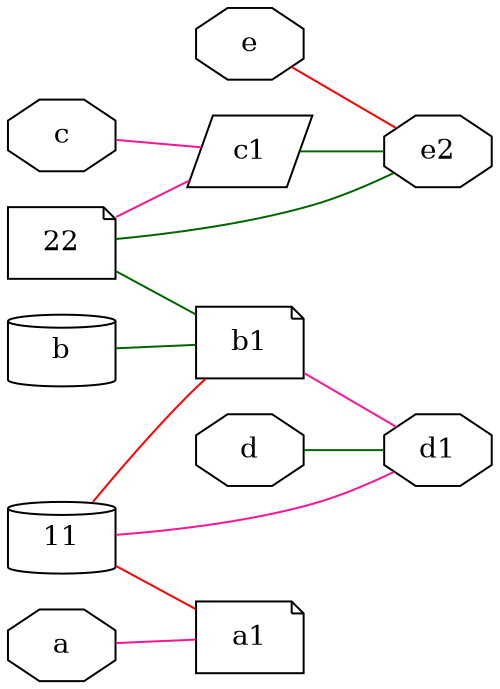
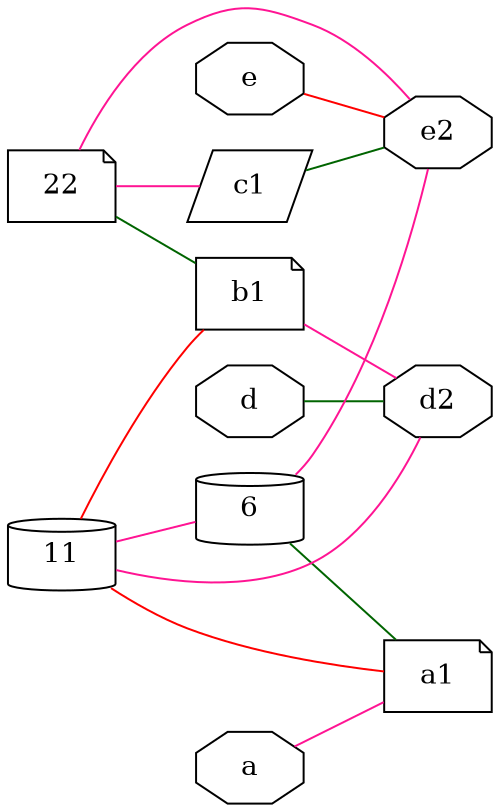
  graph {
    rankdir=LR
    node [labelfontsize=50 shape=octagon]
    edge [color=deeppink]
    c1 [shape=parallelogram]
-   c
    n3 [label=e2]
    e
    a1 [shape=note]
    a
    22 [shape=note]
    b1 [shape=note]
-   d1
+   d1 [label=d2]
    d
-   b [shape=cylinder]
+   6 [shape=cylinder]
    11 [shape=cylinder]
    c1 -- n3 [color=darkgreen]
-   c -- c1
    e -- n3 [color=red]
    a -- a1
    22 -- c1
-   22 -- n3 [color=darkgreen]
+   22 -- n3
    22 -- b1 [color=darkgreen]
    b1 -- d1
    d -- d1 [color=darkgreen]
-   b -- b1 [color=darkgreen]
+   6 -- n3
+   6 -- a1 [color=darkgreen]
    11 -- a1 [color=red]
    11 -- b1 [color=red]
    11 -- d1
+   11 -- 6
  }
